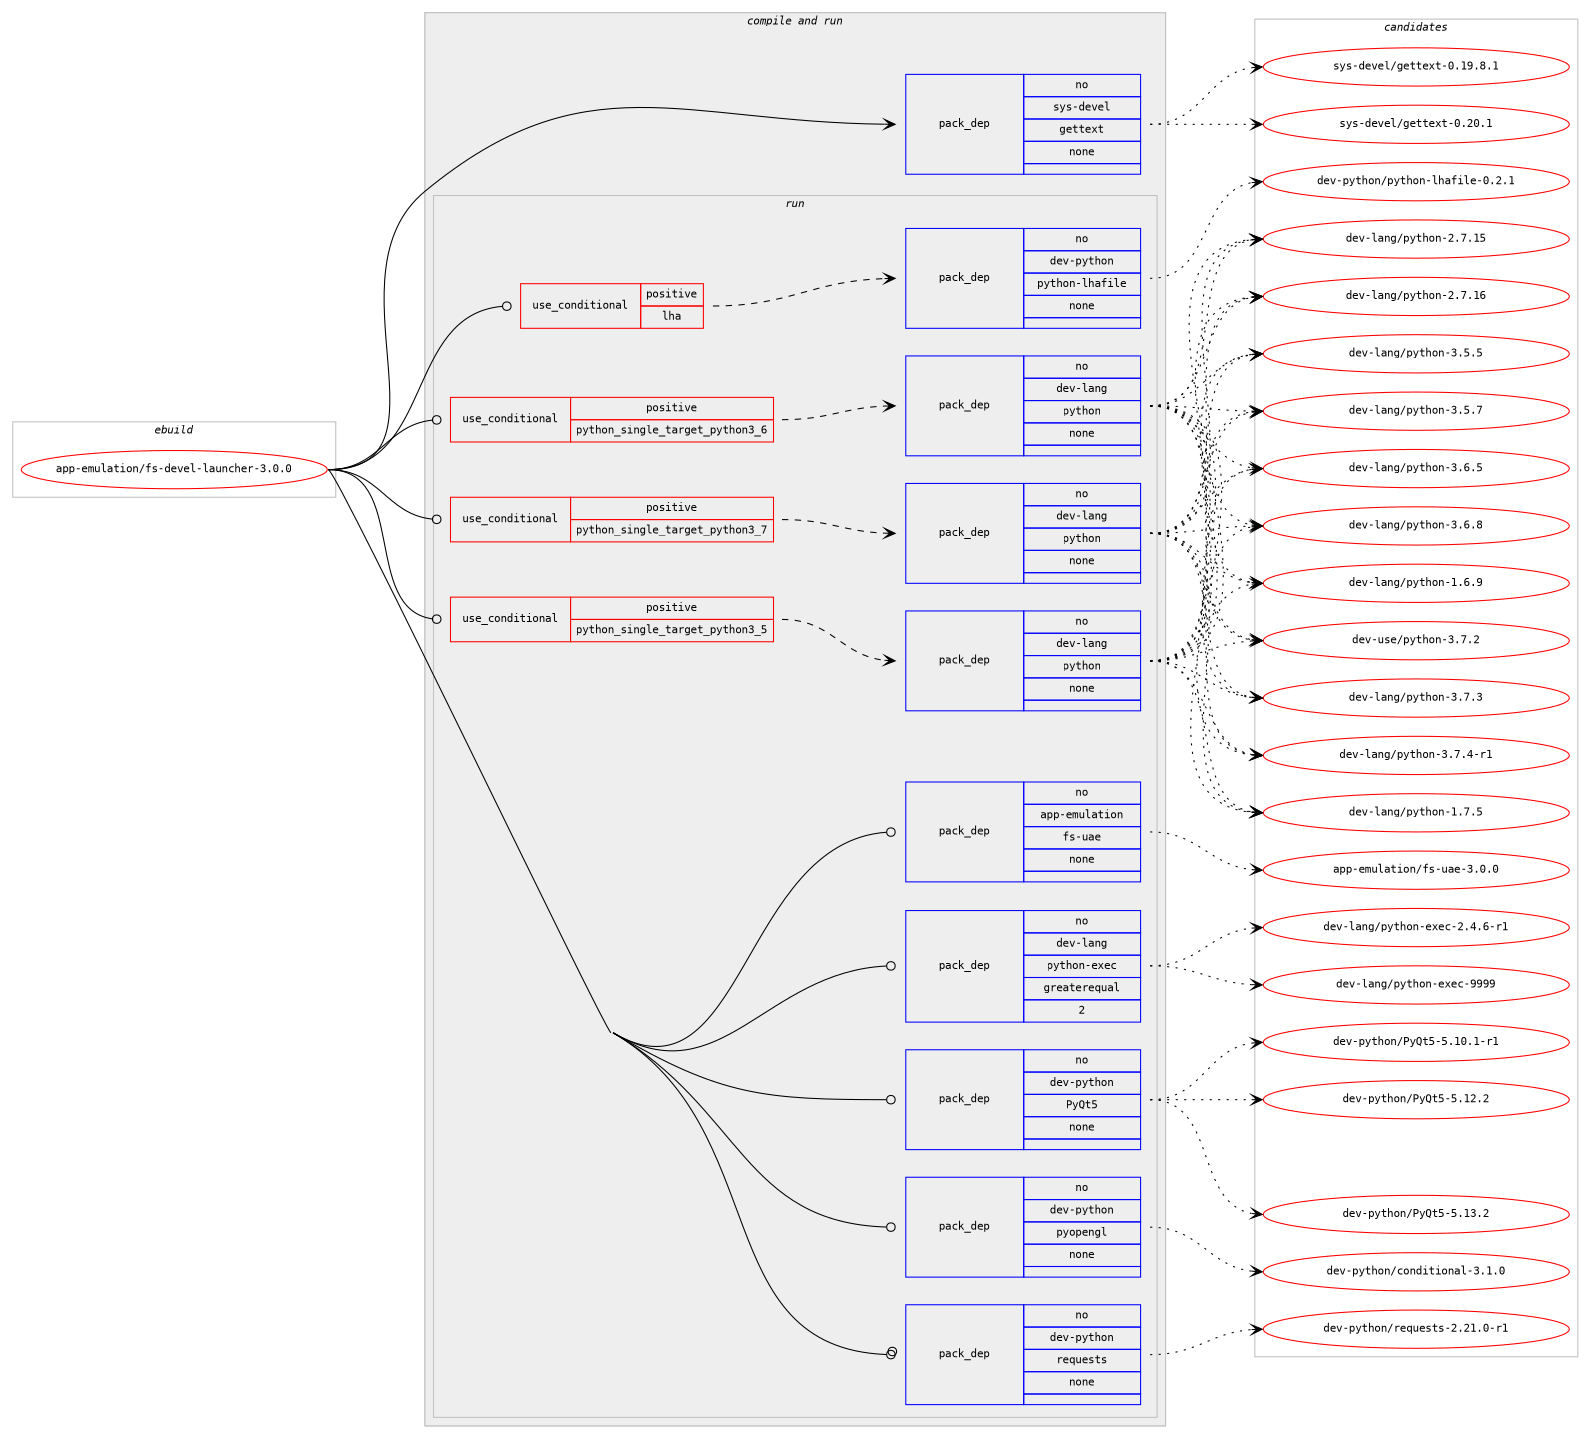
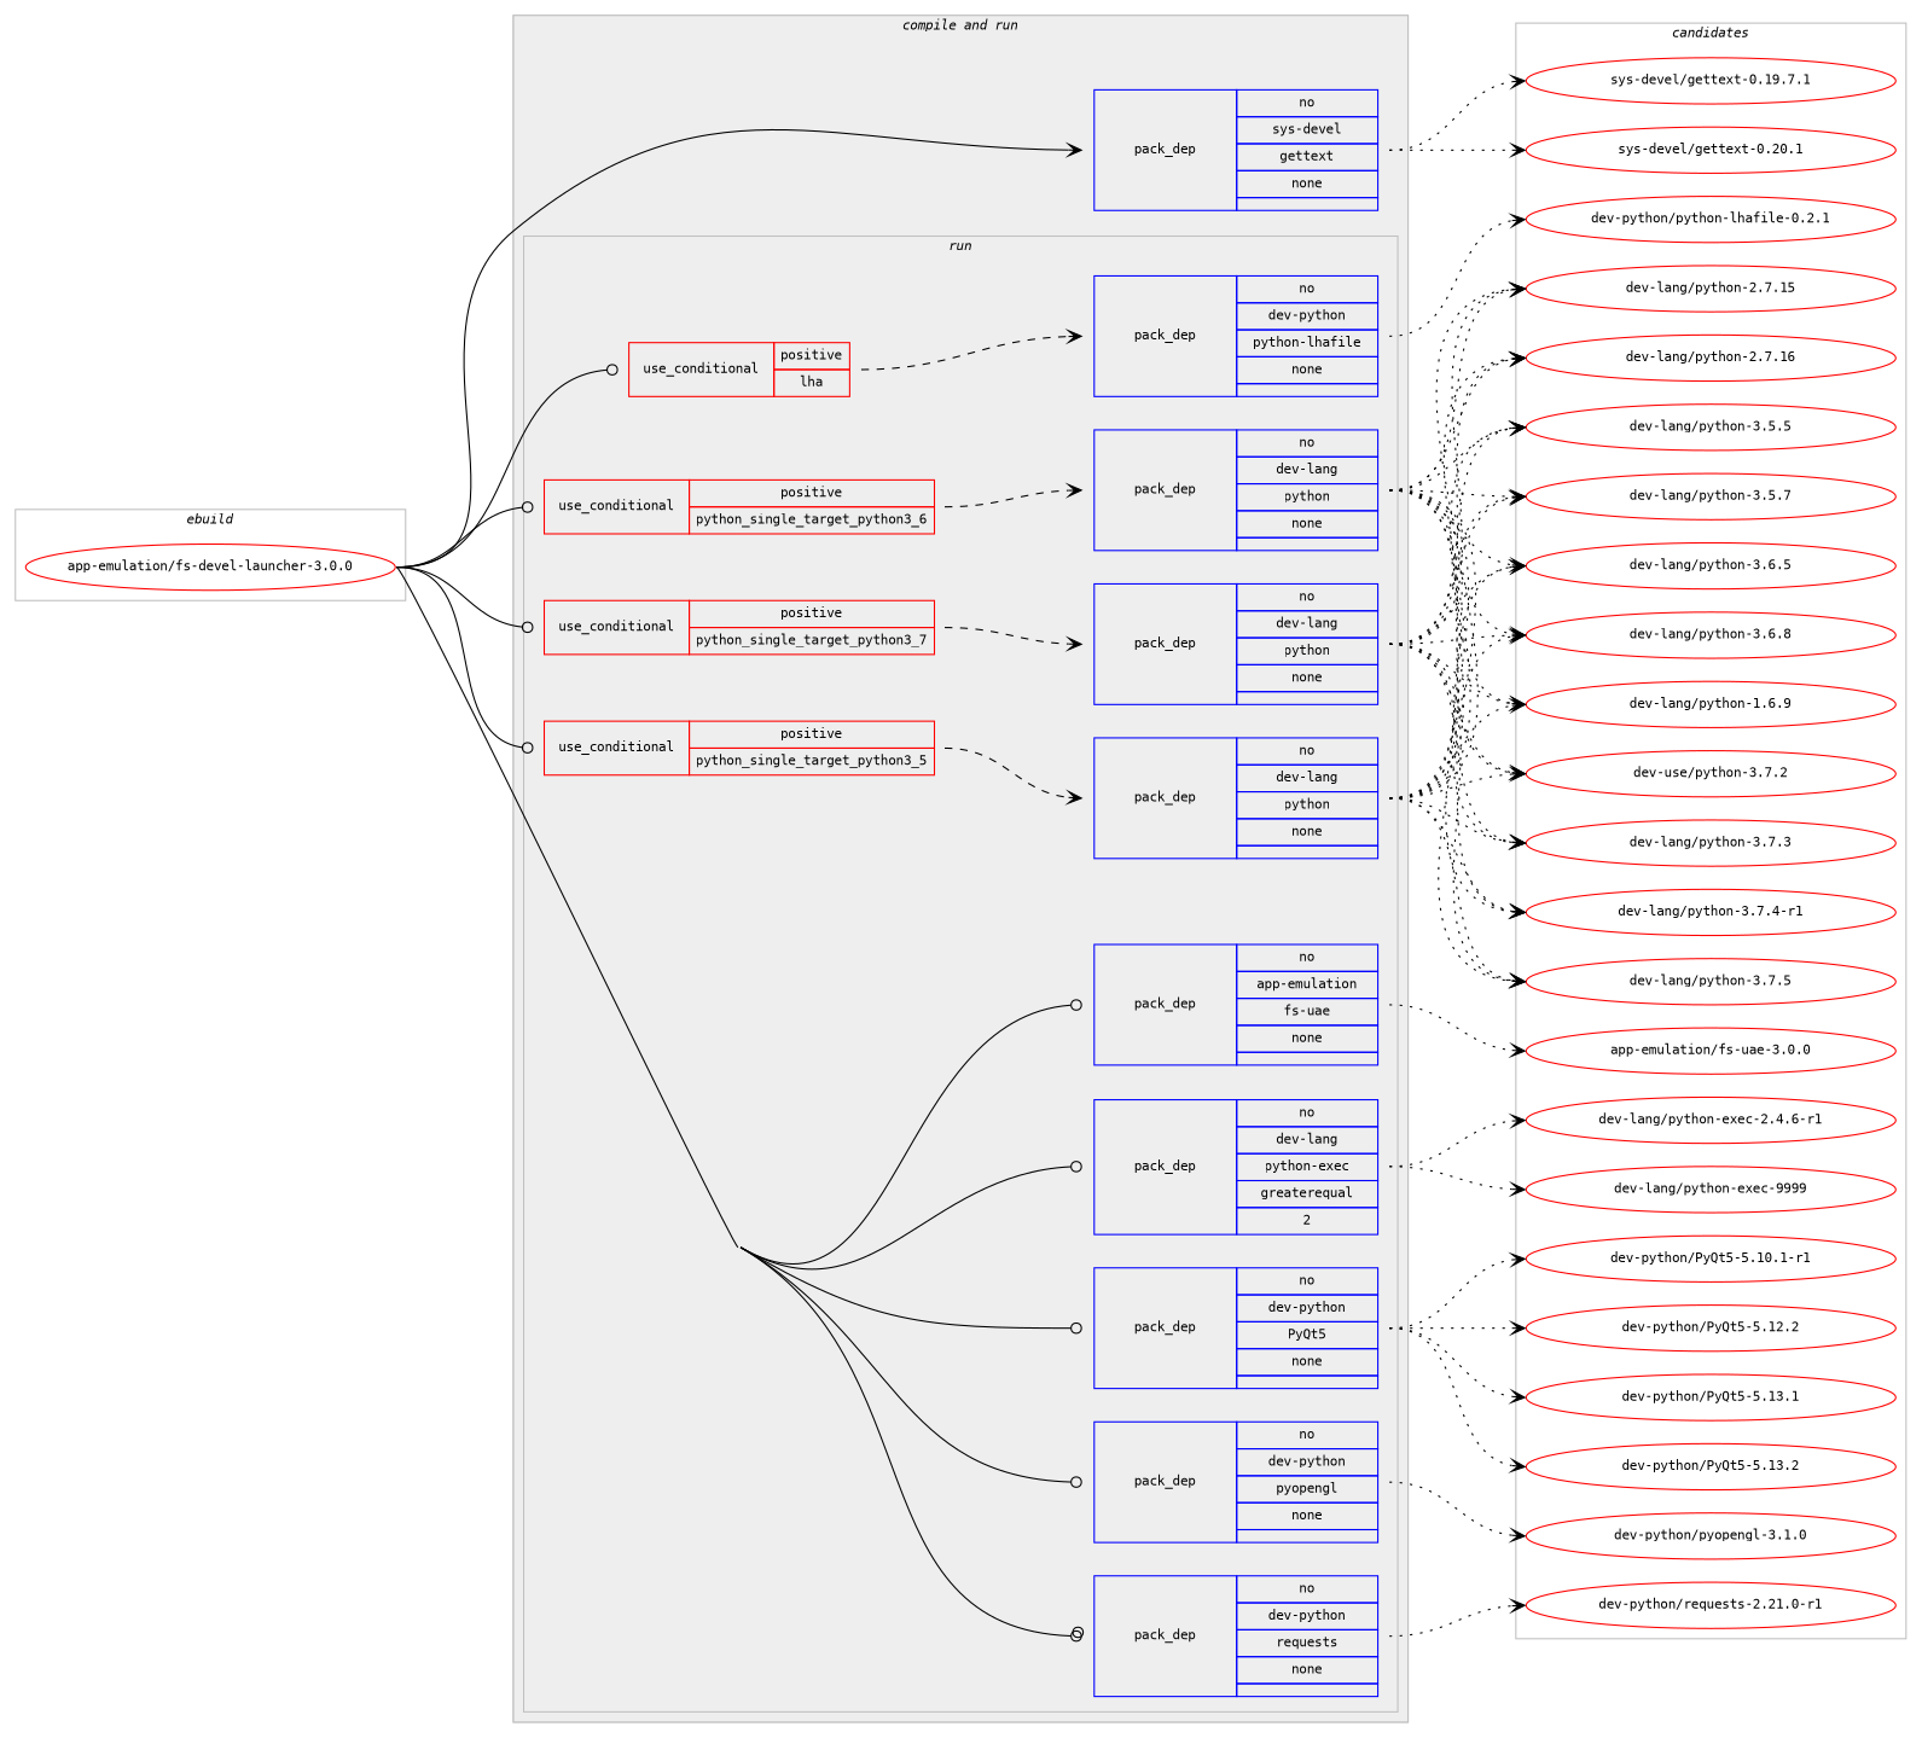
  digraph {
    compound=true
    concentrate=true
    fontname="DejaVu Sans Mono"
    fontsize=10
    newrank=true
    rankdir=LR
    ranksep=1.5
    node [color=red fontname="DejaVu Sans Mono" fontsize=10]
    edge [arrowhead=vee fontname="DejaVu Sans Mono" headport=w style=dotted tailport=e weight=100]
    n1 [label="app-emulation/fs-devel-launcher-3.0.0" width=4]
    n2 [color=blue label=<<TABLE BORDER="0" CELLBORDER="1" CELLSPACING="0" CELLPADDING="4" WIDTH="220"><TR><TD ROWSPAN="6" CELLPADDING="30">pack_dep</TD></TR><TR><TD WIDTH="110">no</TD></TR><TR><TD>sys-devel</TD></TR><TR><TD>gettext</TD></TR><TR><TD>none</TD></TR><TR><TD></TD></TR></TABLE>> shape=none]
    n3 [color=blue label=<<TABLE BORDER="0" CELLBORDER="1" CELLSPACING="0" CELLPADDING="4" WIDTH="220"><TR><TD ROWSPAN="6" CELLPADDING="30">pack_dep</TD></TR><TR><TD WIDTH="110">no</TD></TR><TR><TD>dev-python</TD></TR><TR><TD>python-lhafile</TD></TR><TR><TD>none</TD></TR><TR><TD></TD></TR></TABLE>> shape=none]
    n4 [label=<<TABLE BORDER="0" CELLBORDER="1" CELLSPACING="0" CELLPADDING="4"><TR><TD ROWSPAN="3" CELLPADDING="10">use_conditional</TD></TR><TR><TD>positive</TD></TR><TR><TD>lha</TD></TR></TABLE>> shape=none]
    n5 [color=blue label=<<TABLE BORDER="0" CELLBORDER="1" CELLSPACING="0" CELLPADDING="4" WIDTH="220"><TR><TD ROWSPAN="6" CELLPADDING="30">pack_dep</TD></TR><TR><TD WIDTH="110">no</TD></TR><TR><TD>dev-lang</TD></TR><TR><TD>python</TD></TR><TR><TD>none</TD></TR><TR><TD></TD></TR></TABLE>> shape=none]
    n6 [label=<<TABLE BORDER="0" CELLBORDER="1" CELLSPACING="0" CELLPADDING="4"><TR><TD ROWSPAN="3" CELLPADDING="10">use_conditional</TD></TR><TR><TD>positive</TD></TR><TR><TD>python_single_target_python3_5</TD></TR></TABLE>> shape=none]
    n7 [color=blue label=<<TABLE BORDER="0" CELLBORDER="1" CELLSPACING="0" CELLPADDING="4" WIDTH="220"><TR><TD ROWSPAN="6" CELLPADDING="30">pack_dep</TD></TR><TR><TD WIDTH="110">no</TD></TR><TR><TD>dev-lang</TD></TR><TR><TD>python</TD></TR><TR><TD>none</TD></TR><TR><TD></TD></TR></TABLE>> shape=none]
    n8 [label=<<TABLE BORDER="0" CELLBORDER="1" CELLSPACING="0" CELLPADDING="4"><TR><TD ROWSPAN="3" CELLPADDING="10">use_conditional</TD></TR><TR><TD>positive</TD></TR><TR><TD>python_single_target_python3_6</TD></TR></TABLE>> shape=none]
    n9 [color=blue label=<<TABLE BORDER="0" CELLBORDER="1" CELLSPACING="0" CELLPADDING="4" WIDTH="220"><TR><TD ROWSPAN="6" CELLPADDING="30">pack_dep</TD></TR><TR><TD WIDTH="110">no</TD></TR><TR><TD>dev-lang</TD></TR><TR><TD>python</TD></TR><TR><TD>none</TD></TR><TR><TD></TD></TR></TABLE>> shape=none]
    n10 [label=<<TABLE BORDER="0" CELLBORDER="1" CELLSPACING="0" CELLPADDING="4"><TR><TD ROWSPAN="3" CELLPADDING="10">use_conditional</TD></TR><TR><TD>positive</TD></TR><TR><TD>python_single_target_python3_7</TD></TR></TABLE>> shape=none]
    n11 [color=blue label=<<TABLE BORDER="0" CELLBORDER="1" CELLSPACING="0" CELLPADDING="4" WIDTH="220"><TR><TD ROWSPAN="6" CELLPADDING="30">pack_dep</TD></TR><TR><TD WIDTH="110">no</TD></TR><TR><TD>app-emulation</TD></TR><TR><TD>fs-uae</TD></TR><TR><TD>none</TD></TR><TR><TD></TD></TR></TABLE>> shape=none]
    n12 [color=blue label=<<TABLE BORDER="0" CELLBORDER="1" CELLSPACING="0" CELLPADDING="4" WIDTH="220"><TR><TD ROWSPAN="6" CELLPADDING="30">pack_dep</TD></TR><TR><TD WIDTH="110">no</TD></TR><TR><TD>dev-lang</TD></TR><TR><TD>python-exec</TD></TR><TR><TD>greaterequal</TD></TR><TR><TD>2</TD></TR></TABLE>> shape=none]
    n13 [color=blue label=<<TABLE BORDER="0" CELLBORDER="1" CELLSPACING="0" CELLPADDING="4" WIDTH="220"><TR><TD ROWSPAN="6" CELLPADDING="30">pack_dep</TD></TR><TR><TD WIDTH="110">no</TD></TR><TR><TD>dev-python</TD></TR><TR><TD>PyQt5</TD></TR><TR><TD>none</TD></TR><TR><TD></TD></TR></TABLE>> shape=none]
    n14 [color=blue label=<<TABLE BORDER="0" CELLBORDER="1" CELLSPACING="0" CELLPADDING="4" WIDTH="220"><TR><TD ROWSPAN="6" CELLPADDING="30">pack_dep</TD></TR><TR><TD WIDTH="110">no</TD></TR><TR><TD>dev-python</TD></TR><TR><TD>pyopengl</TD></TR><TR><TD>none</TD></TR><TR><TD></TD></TR></TABLE>> shape=none]
    n15 [color=blue label=<<TABLE BORDER="0" CELLBORDER="1" CELLSPACING="0" CELLPADDING="4" WIDTH="220"><TR><TD ROWSPAN="6" CELLPADDING="30">pack_dep</TD></TR><TR><TD WIDTH="110">no</TD></TR><TR><TD>dev-python</TD></TR><TR><TD>requests</TD></TR><TR><TD>none</TD></TR><TR><TD></TD></TR></TABLE>> shape=none]
-   n16 [label="sys-devel/gettext-0.19.8.1" width=4]
+   n16 [label="sys-devel/gettext-0.19.7.1" width=4]
    n17 [label="sys-devel/gettext-0.20.1" width=4]
    n18 [label="dev-python/python-lhafile-0.2.1" width=4]
    n19 [label="dev-lang/python-2.7.15" width=4]
    n20 [label="dev-lang/python-2.7.16" width=4]
    n21 [label="dev-lang/python-3.5.5" width=4]
    n22 [label="dev-lang/python-3.5.7" width=4]
    n23 [label="dev-lang/python-3.6.5" width=4]
    n24 [label="dev-lang/python-3.6.8" width=4]
    n25 [label="dev-lang/python-1.6.9" width=4]
    n26 [label="dev-use/python-3.7.2" width=4]
    n27 [label="dev-lang/python-3.7.3" width=4]
    n28 [label="dev-lang/python-3.7.4-r1" width=4]
-   n29 [label="dev-lang/python-1.7.5" width=4]
+   n29 [label="dev-lang/python-3.7.5" width=4]
    n30 [label="app-emulation/fs-uae-3.0.0" width=4]
    n31 [label="dev-lang/python-exec-2.4.6-r1" width=4]
    n32 [label="dev-lang/python-exec-9999" width=4]
    n33 [label="dev-python/PyQt5-5.10.1-r1" width=4]
    n34 [label="dev-python/PyQt5-5.12.2" width=4]
+   n35 [label="dev-python/PyQt5-5.13.1" width=4]
    n36 [label="dev-python/PyQt5-5.13.2" width=4]
-   n37 [label="dev-python/conditional-3.1.0" width=4]
+   n37 [label="dev-python/pyopengl-3.1.0" width=4]
    n38 [label="dev-python/requests-2.21.0-r1" width=4]
    subgraph cluster_1 {
      color=gray
      label=<<i>ebuild</i>>
      rank=same
      n1
    }
    subgraph cluster_2 {
      color=gray
      label=<<i>dependencies</i>>
      subgraph cluster_3 {
        color=gray
        fillcolor="#eeeeee"
        label=<<i>compile</i>>
        style=filled
        subgraph sub_4 {
          color=gray
          fillcolor="#eeeeee"
          label=<<i>compile</i>>
          style=filled
          n2
        }
      }
      subgraph cluster_5 {
        color=gray
        fillcolor="#eeeeee"
        label=<<i>compile and run</i>>
        style=filled
      }
      subgraph cluster_6 {
        color=gray
        fillcolor="#eeeeee"
        label=<<i>run</i>>
        style=filled
        subgraph sub_7 {
          color=gray
          fillcolor="#eeeeee"
          label=<<i>run</i>>
          style=filled
          n4
          subgraph sub_8 {
            color=gray
            fillcolor="#eeeeee"
            label=<<i>run</i>>
            style=filled
            n3
          }
        }
        subgraph sub_9 {
          color=gray
          fillcolor="#eeeeee"
          label=<<i>run</i>>
          style=filled
          n6
          subgraph sub_10 {
            color=gray
            fillcolor="#eeeeee"
            label=<<i>run</i>>
            style=filled
            n5
          }
        }
        subgraph sub_11 {
          color=gray
          fillcolor="#eeeeee"
          label=<<i>run</i>>
          style=filled
          n8
          subgraph sub_12 {
            color=gray
            fillcolor="#eeeeee"
            label=<<i>run</i>>
            style=filled
            n7
          }
        }
        subgraph sub_13 {
          color=gray
          fillcolor="#eeeeee"
          label=<<i>run</i>>
          style=filled
          n10
          subgraph sub_14 {
            color=gray
            fillcolor="#eeeeee"
            label=<<i>run</i>>
            style=filled
            n9
          }
        }
        subgraph sub_15 {
          color=gray
          fillcolor="#eeeeee"
          label=<<i>run</i>>
          style=filled
          n11
        }
        subgraph sub_16 {
          color=gray
          fillcolor="#eeeeee"
          label=<<i>run</i>>
          style=filled
          n12
        }
        subgraph sub_17 {
          color=gray
          fillcolor="#eeeeee"
          label=<<i>run</i>>
          style=filled
          n13
        }
        subgraph sub_18 {
          color=gray
          fillcolor="#eeeeee"
          label=<<i>run</i>>
          style=filled
          n14
        }
        subgraph sub_19 {
          color=gray
          fillcolor="#eeeeee"
          label=<<i>run</i>>
          style=filled
          n15
        }
      }
    }
    subgraph cluster_20 {
      color=gray
      label=<<i>candidates</i>>
      rank=same
      subgraph sub_21 {
        color=black
        label=<<i>candidates</i>>
        nodesep=1
        rank=same
        n16
        n17
      }
      subgraph sub_22 {
        color=black
        label=<<i>candidates</i>>
        nodesep=1
        rank=same
        n18
      }
      subgraph sub_23 {
        color=black
        label=<<i>candidates</i>>
        nodesep=1
        rank=same
        n19
        n20
        n21
        n22
        n23
        n24
        n25
        n26
        n27
        n28
        n29
      }
      subgraph sub_24 {
        color=black
        label=<<i>candidates</i>>
        nodesep=1
        rank=same
        n19
        n20
        n21
        n22
        n23
        n24
        n25
        n26
        n27
        n28
        n29
      }
      subgraph sub_25 {
        color=black
        label=<<i>candidates</i>>
        nodesep=1
        rank=same
        n19
        n20
        n21
        n22
        n23
        n24
        n25
        n26
        n27
        n28
        n29
      }
      subgraph sub_26 {
        color=black
        label=<<i>candidates</i>>
        nodesep=1
        rank=same
        n30
      }
      subgraph sub_27 {
        color=black
        label=<<i>candidates</i>>
        nodesep=1
        rank=same
        n31
        n32
      }
      subgraph sub_28 {
        color=black
        label=<<i>candidates</i>>
        nodesep=1
        rank=same
        n33
        n34
+       n35
        n36
      }
      subgraph sub_29 {
        color=black
        label=<<i>candidates</i>>
        nodesep=1
        rank=same
        n37
      }
      subgraph sub_30 {
        color=black
        label=<<i>candidates</i>>
        nodesep=1
        rank=same
        n38
      }
    }
    n1 -> n2 [style=solid weight=20]
    n1 -> n4 [arrowhead=odot style=solid weight=20]
    n1 -> n6 [arrowhead=odot style=solid weight=20]
    n1 -> n8 [arrowhead=odot style=solid weight=20]
    n1 -> n10 [arrowhead=odot style=solid weight=20]
    n1 -> n11 [arrowhead=odot style=solid weight=20]
    n1 -> n12 [arrowhead=odot style=solid weight=20]
    n1 -> n13 [arrowhead=odot style=solid weight=20]
    n1 -> n14 [arrowhead=odot style=solid weight=20]
    n1 -> n15 [arrowhead=odot style=solid weight=20]
    n2 -> n16
    n2 -> n17
    n3 -> n18
    n4 -> n3 [style=dashed weight=20]
    n5 -> n19
    n5 -> n20
    n5 -> n21
    n5 -> n22
    n5 -> n23
    n5 -> n24
    n5 -> n25
    n5 -> n26
    n5 -> n27
    n5 -> n28
    n5 -> n29
    n6 -> n5 [style=dashed weight=20]
    n7 -> n19
    n7 -> n20
    n7 -> n21
    n7 -> n22
    n7 -> n23
    n7 -> n24
    n7 -> n25
    n7 -> n26
    n7 -> n27
    n7 -> n28
    n7 -> n29
    n8 -> n7 [style=dashed weight=20]
    n9 -> n19
    n9 -> n20
    n9 -> n21
    n9 -> n22
    n9 -> n23
    n9 -> n24
    n9 -> n25
    n9 -> n26
    n9 -> n27
    n9 -> n28
    n9 -> n29
    n10 -> n9 [style=dashed weight=20]
    n11 -> n30
    n12 -> n31
    n12 -> n32
    n13 -> n33
    n13 -> n34
+   n13 -> n35
    n13 -> n36
    n14 -> n37
    n15 -> n38
  }
